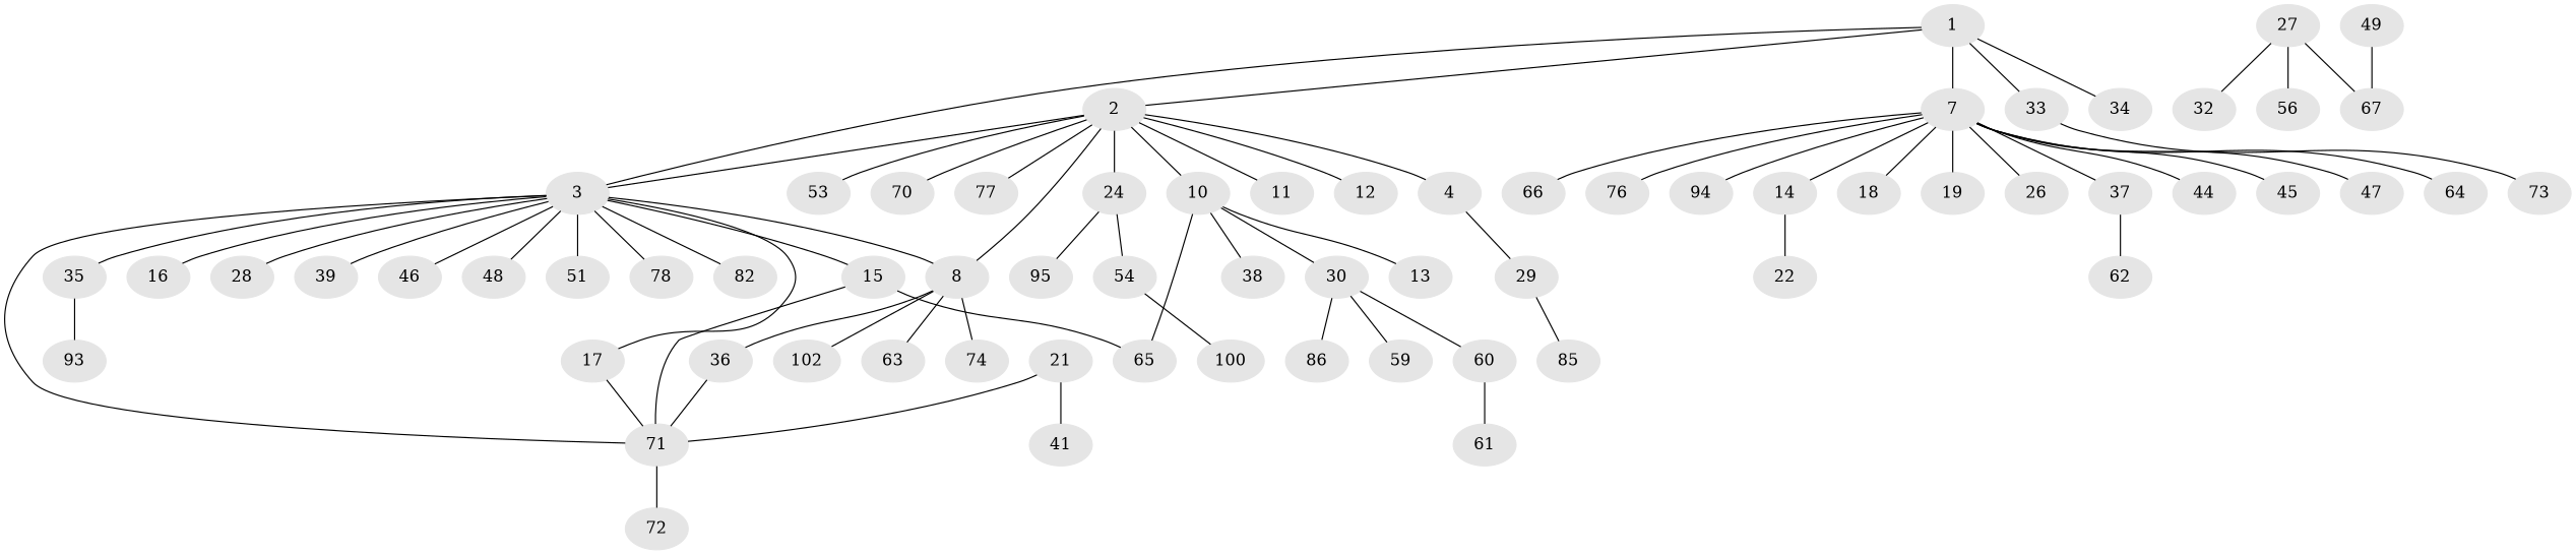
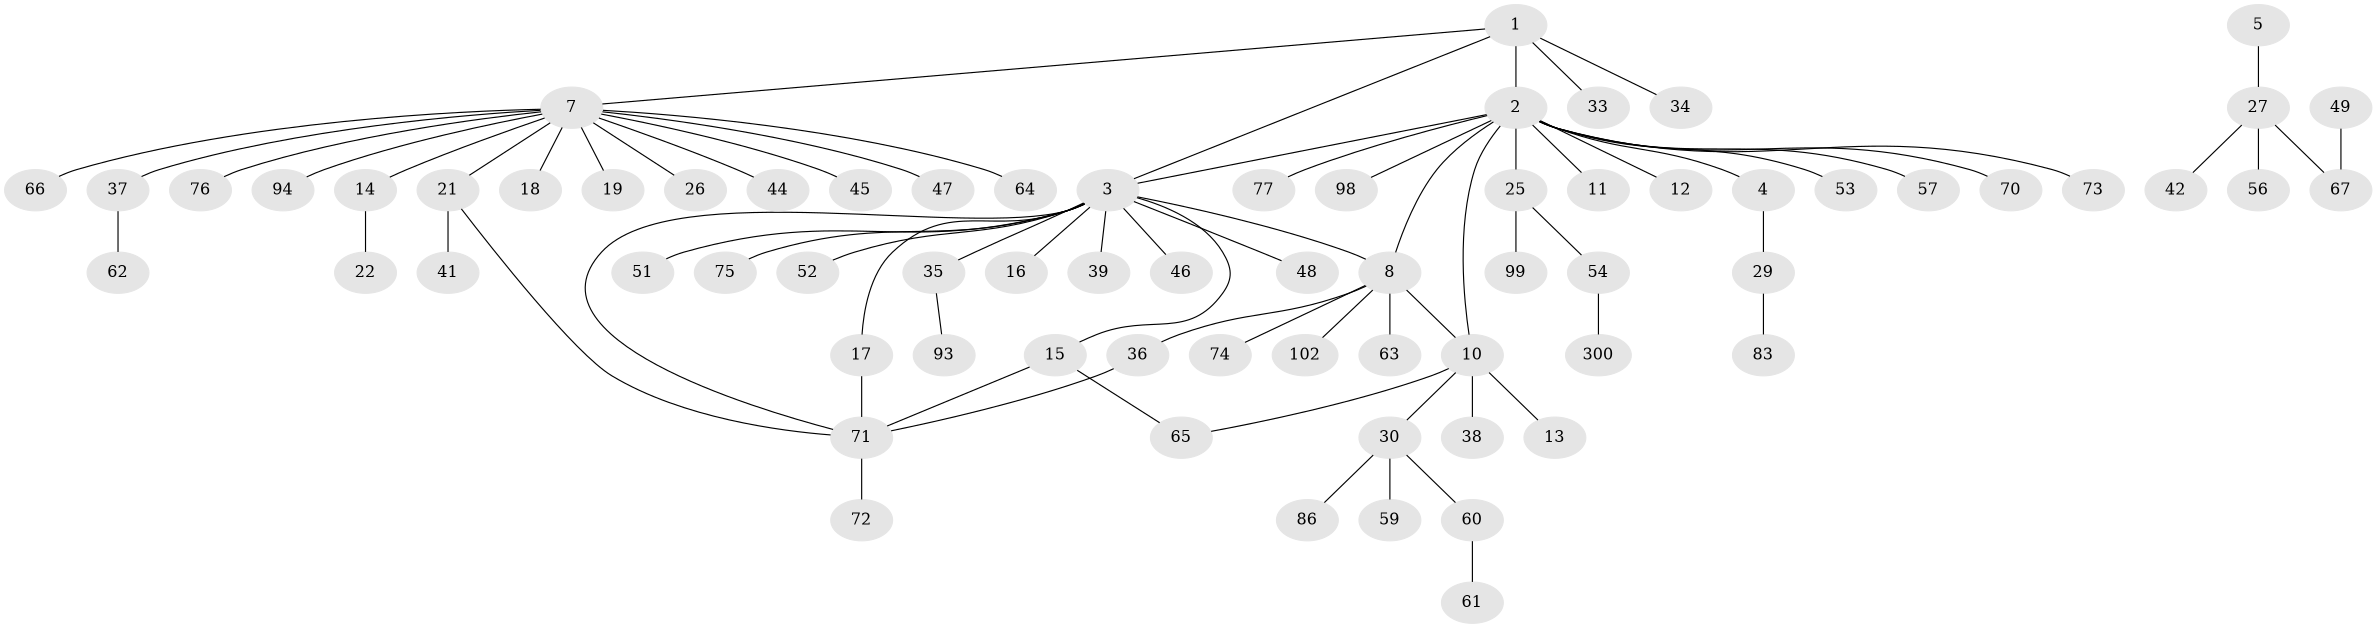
  graph {
    node [color=gray90 style=filled]
    1 [super="+31"]
    2 [super="+84"]
    3 [super="+32"]
    7 [super="+9"]
    33
    34 [super="+62"]
    4
    8 [super="+20"]
    10 [super="+23"]
    11
    12
-   25 [super="+43" label=24]
+   25 [super="+43"]
    53
+   57
    70
    73
    77 [super="+89"]
+   98
    15 [super="+90"]
    16
    17 [super="+79"]
-   28
    35 [super="+68"]
    39
    46
    48
    51
    71 [super="+97"]
-   75 [label=78]
-   82
+   75
+   82 [label=52]
    14 [super="+58"]
    18
    19
    21 [super="+69"]
    26
    37
    n37 [label=44 super="+80"]
    45
    47 [super="+96"]
    64 [super="+83"]
    66
    76 [super="+87"]
    94
    29 [super="+78"]
    36 [super="+81"]
    63
    74
    102
    13
    30 [super="+44"]
    38 [super="+91"]
    65
    54
-   95
+   95 [label=99]
+   5 [super="+6"]
    27 [super="+55"]
    93
    72
-   85
-   42 [super="+50" label=32]
+   85 [label=83]
+   42 [super="+50"]
    56
    67 [super="+99"]
    22 [super="+24"]
    41
    n65 [label=62]
    59
    60 [super="+88"]
    86
-   100
+   100 [label=300]
    49 [super="+101"]
    61 [super="+92"]
    1 -- 2
    1 -- 3
    1 -- 7
    1 -- 33
    1 -- 34
    2 -- 3
    2 -- 4
    2 -- 8
    2 -- 10
    2 -- 11
    2 -- 12
    2 -- 25
    2 -- 53
+   2 -- 57
    2 -- 70
-   33 -- 73
+   2 -- 73
    2 -- 77
+   2 -- 98
    3 -- 8
    3 -- 15
    3 -- 16
    3 -- 17
-   3 -- 28
    3 -- 35
    3 -- 39
    3 -- 46
    3 -- 48
    3 -- 51
    3 -- 71
    3 -- 75
    3 -- 82
    7 -- 14
    7 -- 18
    7 -- 19
+   7 -- 21
    7 -- 26
    7 -- 37
    7 -- n37
    7 -- 45
    7 -- 47
    7 -- 64
    7 -- 66
    7 -- 76
    7 -- 94
    4 -- 29
+   8 -- 10
    8 -- 36
    8 -- 63
    8 -- 74
    8 -- 102
    10 -- 13
    10 -- 30
    10 -- 38
    10 -- 65
    25 -- 54
    25 -- 95
    15 -- 71
    15 -- 65
    17 -- 71
    35 -- 93
    71 -- 72
    14 -- 22
    21 -- 71
    21 -- 41
    37 -- n65
    29 -- 85
    36 -- 71
    30 -- 59
    30 -- 60
    30 -- 86
    54 -- 100
+   5 -- 27
    27 -- 42
    27 -- 56
    27 -- 67
    60 -- 61
    49 -- 67
  }
